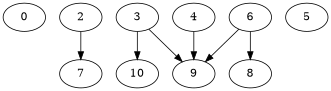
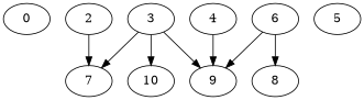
  digraph {
    node [alpha=0.08]
    n1 [alpha=0.16 expect_size=48101376 label=0]
    2 [alpha=0.03 expect_size=44922880]
    7 [alpha=0.12 expect_size=8565760]
    3 [expect_size=52288512]
    9 [expect_size=25324544]
    10 [alpha=0.15 expect_size=20488192]
    4 [alpha=0.18 expect_size=19137536]
    5 [alpha=0.12 expect_size=27342848]
    6 [expect_size=24482816]
    8 [alpha=0.20 expect_size=19855360]
    2 -> 7
+   3 -> 7
    3 -> 9
    3 -> 10
    4 -> 9
    6 -> 9
    6 -> 8
  }
